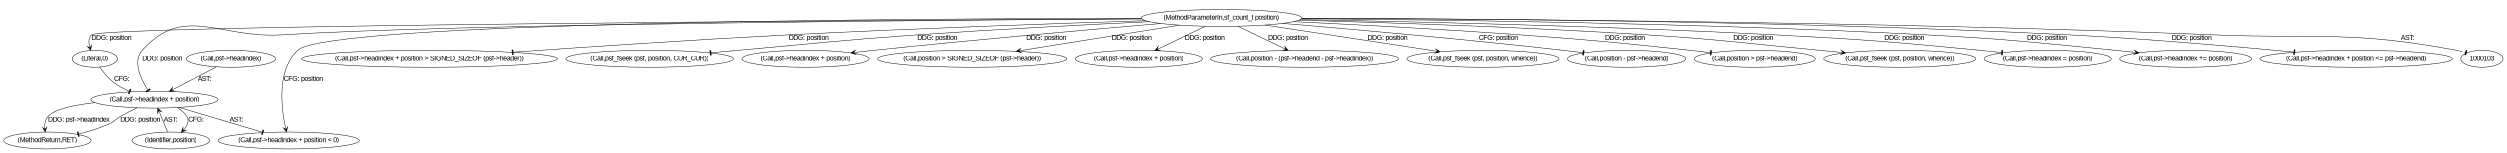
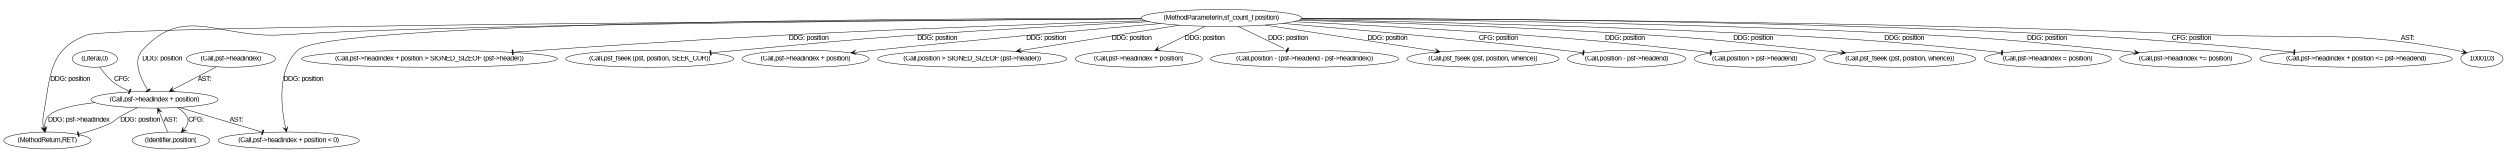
  digraph {
    fontname="Liberation Sans"
    node [fontname="Liberation Sans"]
    edge [arrowhead=vee fontname="Liberation Sans"]
    n1 [label="(Call,psf->headindex + position)"]
    n2 [label="(Call,psf->headindex + position < 0)"]
    n3 [label="(Identifier,position)"]
    n4 [label="(MethodReturn,RET)"]
    n5 [label="(MethodParameterIn,sf_count_t position)"]
    n6 [label="(Call,psf->headindex + position > SIGNED_SIZEOF (psf->header))"]
-   n7 [label="(Call,psf_fseek (psf, position, CUR_CUR))"]
+   n7 [label="(Call,psf_fseek (psf, position, SEEK_CUR))"]
    n8 [label="(Call,psf->headindex + position)"]
    n9 [label="(Call,position > SIGNED_SIZEOF (psf->header))"]
    n10 [label="(Call,psf->headindex + position)"]
    n11 [label="(Call,position - (psf->headend - psf->headindex))"]
    n12 [label="(Call,psf_fseek (psf, position, whence))"]
    n13 [label="(Call,position - psf->headend)"]
    n14 [label="(Call,position > psf->headend)"]
    n15 [label="(Call,psf_fseek (psf, position, whence))"]
    n16 [label="(Call,psf->headindex = position)"]
    n17 [label="(Call,psf->headindex += position)"]
    n18 [label="(Call,psf->headindex + position <= psf->headend)"]
    1000103
    n20 [label="(Call,psf->headindex)"]
    n21 [label="(Literal,0)"]
    n1 -> n2 [arrowhead=tee label="AST: "]
    n1 -> n3 [label="CFG: "]
    n1 -> n4 [label="DDG: psf->headindex"]
    n1 -> n4 [arrowhead=tee label="DDG: position"]
    n3 -> n1 [label="AST: "]
    n5 -> n1 [arrowhead=tee label="DDG: position"]
-   n5 -> n2 [label="CFG: position"]
-   n5 -> n21 [label="DDG: position"]
+   n5 -> n2 [label="DDG: position"]
+   n5 -> n4 [label="DDG: position"]
    n5 -> n6 [arrowhead=tee label="DDG: position"]
    n5 -> n7 [arrowhead=tee label="DDG: position"]
    n5 -> n8 [label="DDG: position"]
    n5 -> n9 [label="DDG: position"]
    n5 -> n10 [label="DDG: position"]
-   n5 -> n11 [label="DDG: position"]
+   n5 -> n11 [arrowhead=tee label="DDG: position"]
    n5 -> n12 [label="DDG: position"]
    n5 -> n13 [arrowhead=tee label="CFG: position"]
    n5 -> n14 [arrowhead=tee label="DDG: position"]
    n5 -> n15 [label="DDG: position"]
    n5 -> n16 [arrowhead=tee label="DDG: position"]
    n5 -> n17 [label="DDG: position"]
-   n5 -> n18 [arrowhead=tee label="DDG: position"]
-   n5 -> 1000103 [arrowhead=tee label="AST: "]
+   n5 -> n18 [arrowhead=tee label="CFG: position"]
+   n5 -> 1000103 [label="AST: "]
    n20 -> n1 [label="AST: "]
    n21 -> n1 [arrowhead=tee label="CFG: "]
  }
